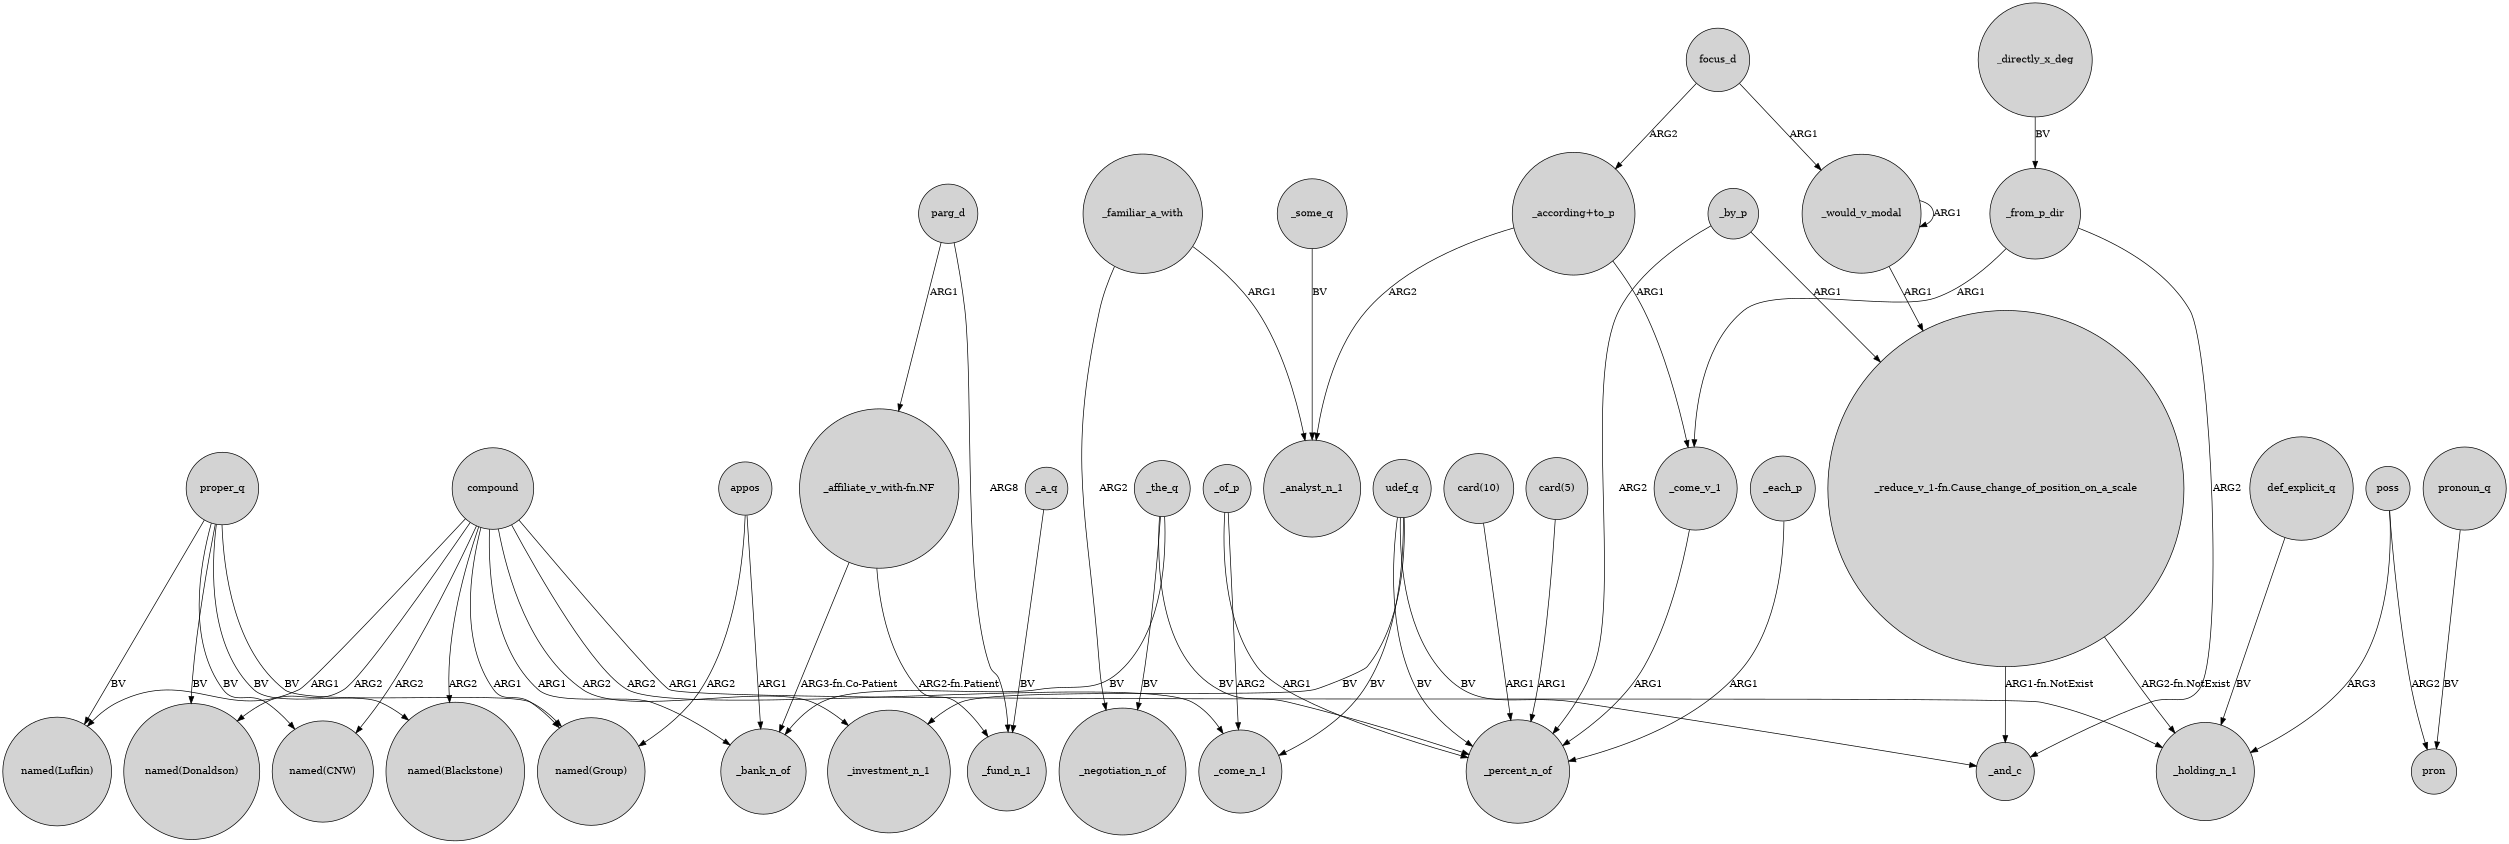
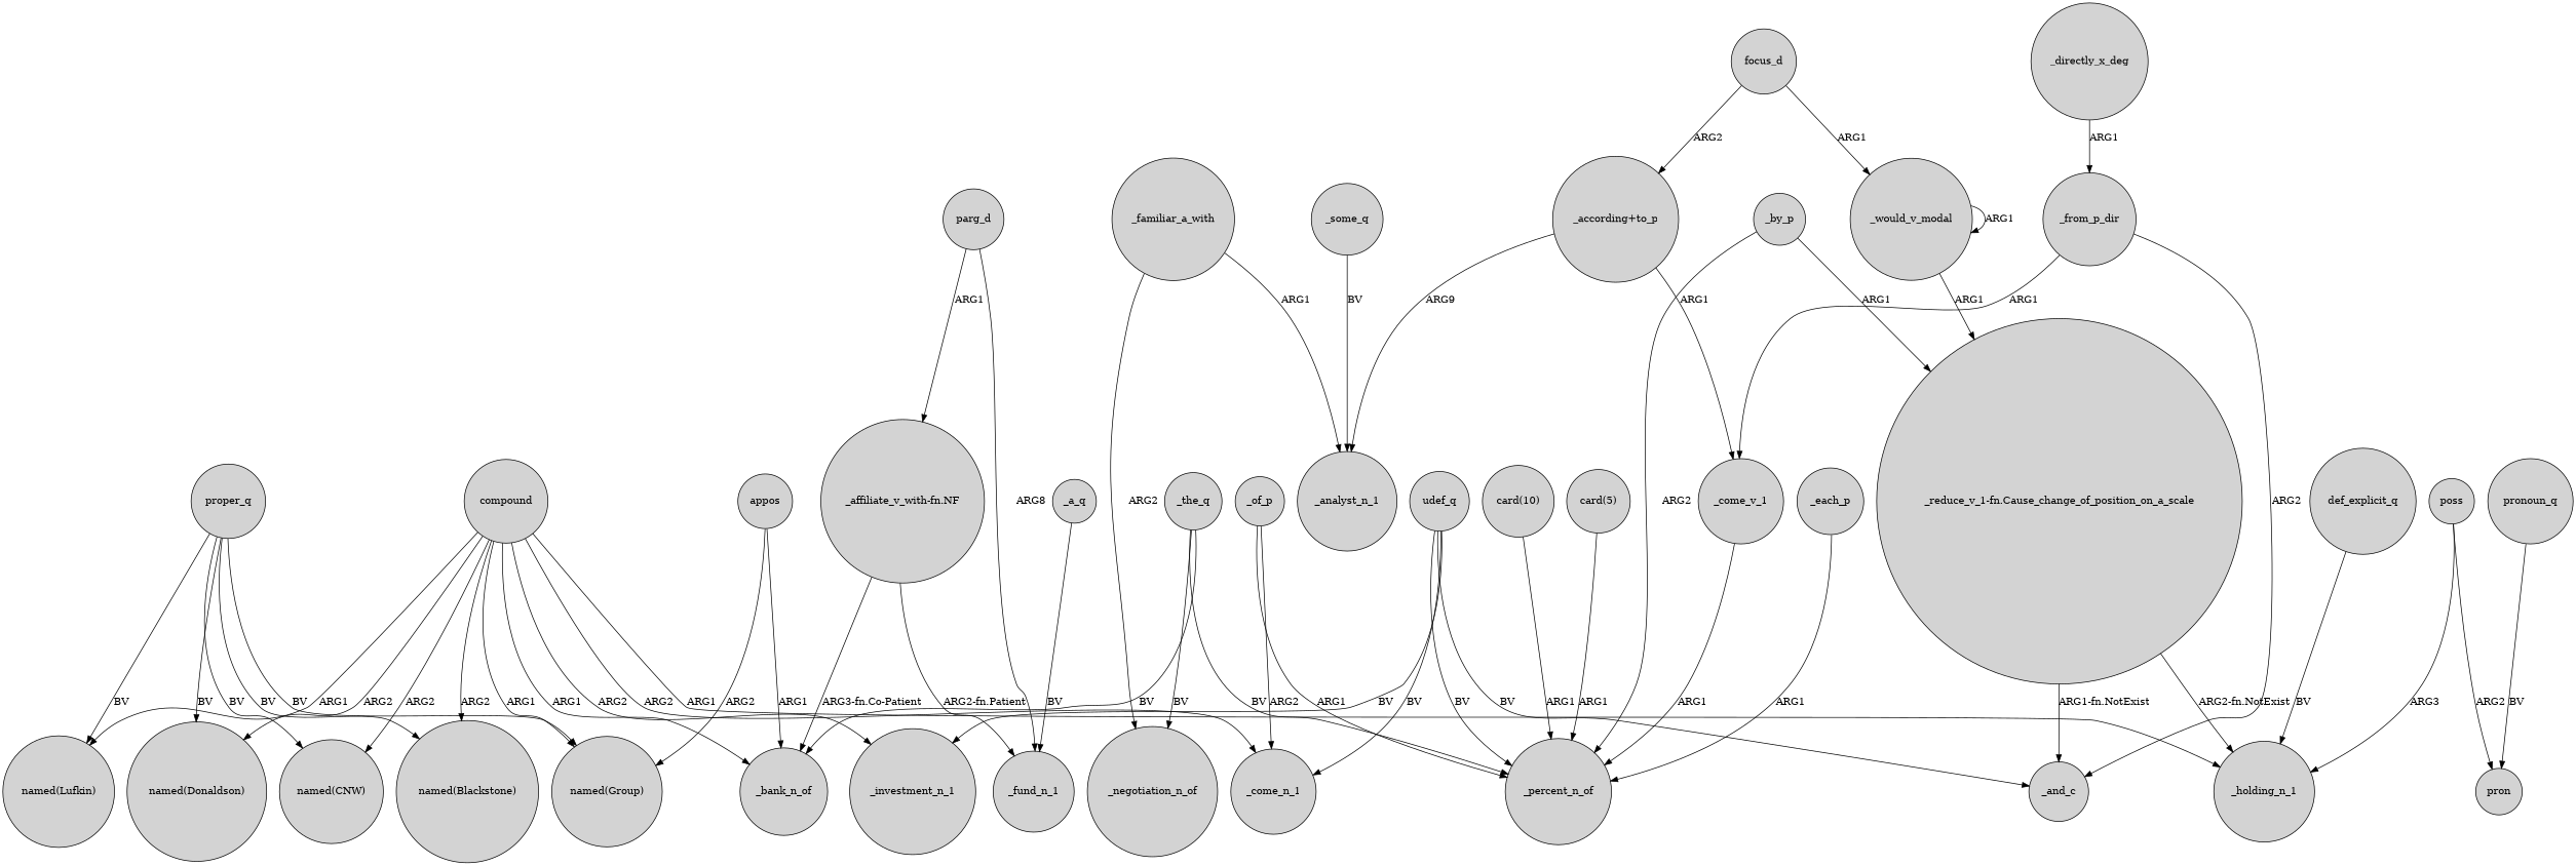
  digraph {
    node [shape=circle style=filled]
    proper_q
    "named(Lufkin)"
    "named(Blackstone)"
    "named(CNW)"
    "named(Donaldson)"
    "named(Group)"
    compound
    _holding_n_1
    _bank_n_of
    _investment_n_1
    n11 [label=_come_n_1]
    _the_q
    _negotiation_n_of
    _percent_n_of
    _by_p
    "_reduce_v_1-fn.Cause_change_of_position_on_a_scale"
    _and_c
    _familiar_a_with
    _analyst_n_1
    poss
    pron
    _would_v_modal
    appos
    "_according+to_p"
    _come_v_1
    "_affiliate_v_with-fn.NF"
    _fund_n_1
    _from_p_dir
    parg_d
    def_explicit_q
    _of_p
    _a_q
    _directly_x_deg
    pronoun_q
    "card(10)"
    _some_q
    udef_q
    "card(5)"
    focus_d
    _each_p
    proper_q -> "named(Lufkin)" [label=BV]
    proper_q -> "named(Blackstone)" [label=BV]
    proper_q -> "named(CNW)" [label=BV]
    proper_q -> "named(Donaldson)" [label=BV]
    proper_q -> "named(Group)" [label=BV]
    compound -> "named(Lufkin)" [label=ARG1]
    compound -> "named(Blackstone)" [label=ARG2]
    compound -> "named(CNW)" [label=ARG2]
    compound -> "named(Donaldson)" [label=ARG2]
    compound -> "named(Group)" [label=ARG1]
    compound -> _holding_n_1 [label=ARG1]
    compound -> _bank_n_of [label=ARG1]
    compound -> _investment_n_1 [label=ARG2]
    compound -> n11 [label=ARG2]
    _the_q -> _bank_n_of [label=BV]
    _the_q -> _negotiation_n_of [label=BV]
    _the_q -> _percent_n_of [label=BV]
    _by_p -> _percent_n_of [label=ARG2]
    _by_p -> "_reduce_v_1-fn.Cause_change_of_position_on_a_scale" [label=ARG1]
    "_reduce_v_1-fn.Cause_change_of_position_on_a_scale" -> _holding_n_1 [label="ARG2-fn.NotExist"]
    "_reduce_v_1-fn.Cause_change_of_position_on_a_scale" -> _and_c [label="ARG1-fn.NotExist"]
    _familiar_a_with -> _negotiation_n_of [label=ARG2]
    _familiar_a_with -> _analyst_n_1 [label=ARG1]
    poss -> _holding_n_1 [label=ARG3]
    poss -> pron [label=ARG2]
    _would_v_modal -> "_reduce_v_1-fn.Cause_change_of_position_on_a_scale" [label=ARG1]
    _would_v_modal -> _would_v_modal [label=ARG1]
    appos -> "named(Group)" [label=ARG2]
    appos -> _bank_n_of [label=ARG1]
-   "_according+to_p" -> _analyst_n_1 [label=ARG2]
+   "_according+to_p" -> _analyst_n_1 [label=ARG9]
    "_according+to_p" -> _come_v_1 [label=ARG1]
    _come_v_1 -> _percent_n_of [label=ARG1]
    "_affiliate_v_with-fn.NF" -> _bank_n_of [label="ARG3-fn.Co-Patient"]
    "_affiliate_v_with-fn.NF" -> _fund_n_1 [label="ARG2-fn.Patient"]
    _from_p_dir -> _and_c [label=ARG2]
    _from_p_dir -> _come_v_1 [label=ARG1]
    parg_d -> "_affiliate_v_with-fn.NF" [label=ARG1]
    parg_d -> _fund_n_1 [label=ARG8]
    def_explicit_q -> _holding_n_1 [label=BV]
    _of_p -> n11 [label=ARG2]
    _of_p -> _percent_n_of [label=ARG1]
    _a_q -> _fund_n_1 [label=BV]
-   _directly_x_deg -> _from_p_dir [label=BV]
+   _directly_x_deg -> _from_p_dir [label=ARG1]
    pronoun_q -> pron [label=BV]
    "card(10)" -> _percent_n_of [label=ARG1]
    _some_q -> _analyst_n_1 [label=BV]
    udef_q -> _investment_n_1 [label=BV]
    udef_q -> n11 [label=BV]
    udef_q -> _percent_n_of [label=BV]
    udef_q -> _and_c [label=BV]
    "card(5)" -> _percent_n_of [label=ARG1]
    focus_d -> _would_v_modal [label=ARG1]
    focus_d -> "_according+to_p" [label=ARG2]
    _each_p -> _percent_n_of [label=ARG1]
  }
